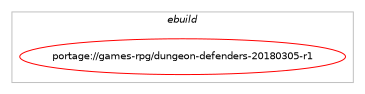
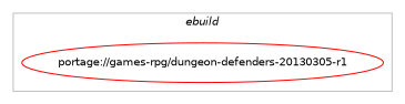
  digraph {
    compound=true
    concentrate=true
    fontname=Helvetica
    fontsize=10
    newrank=true
    rankdir=LR
    ranksep=1.5
-   n1 [color=red fontname=Helvetica fontsize=10 label="portage://games-rpg/dungeon-defenders-20180305-r1" width=4]
+   n1 [color=red fontname=Helvetica fontsize=10 label="portage://games-rpg/dungeon-defenders-20130305-r1" width=4]
    subgraph cluster_1 {
      color=gray
      label=<<i>ebuild</i>>
      rank=same
      n1
    }
    subgraph cluster_2 {
      color=gray
      label=<<i>dependencies</i>>
      subgraph cluster_3 {
        color=gray
        fillcolor="#eeeeee"
        label=<<i>compile</i>>
        style=filled
      }
      subgraph cluster_4 {
        color=gray
        fillcolor="#eeeeee"
        label=<<i>compile and run</i>>
        style=filled
      }
      subgraph cluster_5 {
        color=gray
        fillcolor="#eeeeee"
        label=<<i>run</i>>
        style=filled
      }
    }
    subgraph cluster_6 {
      color=gray
      label=<<i>candidates</i>>
      rank=same
    }
  }
